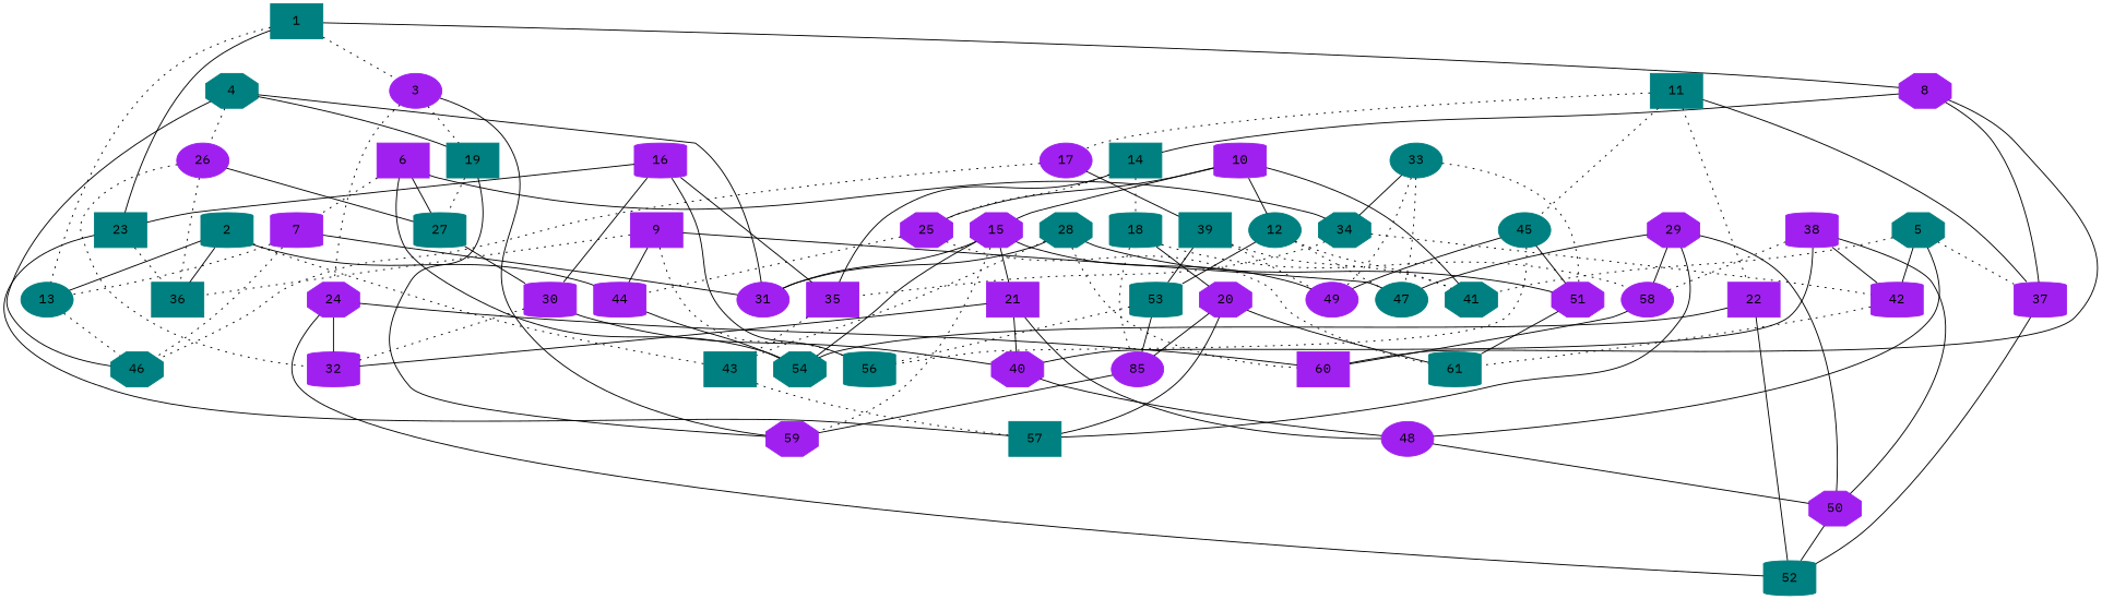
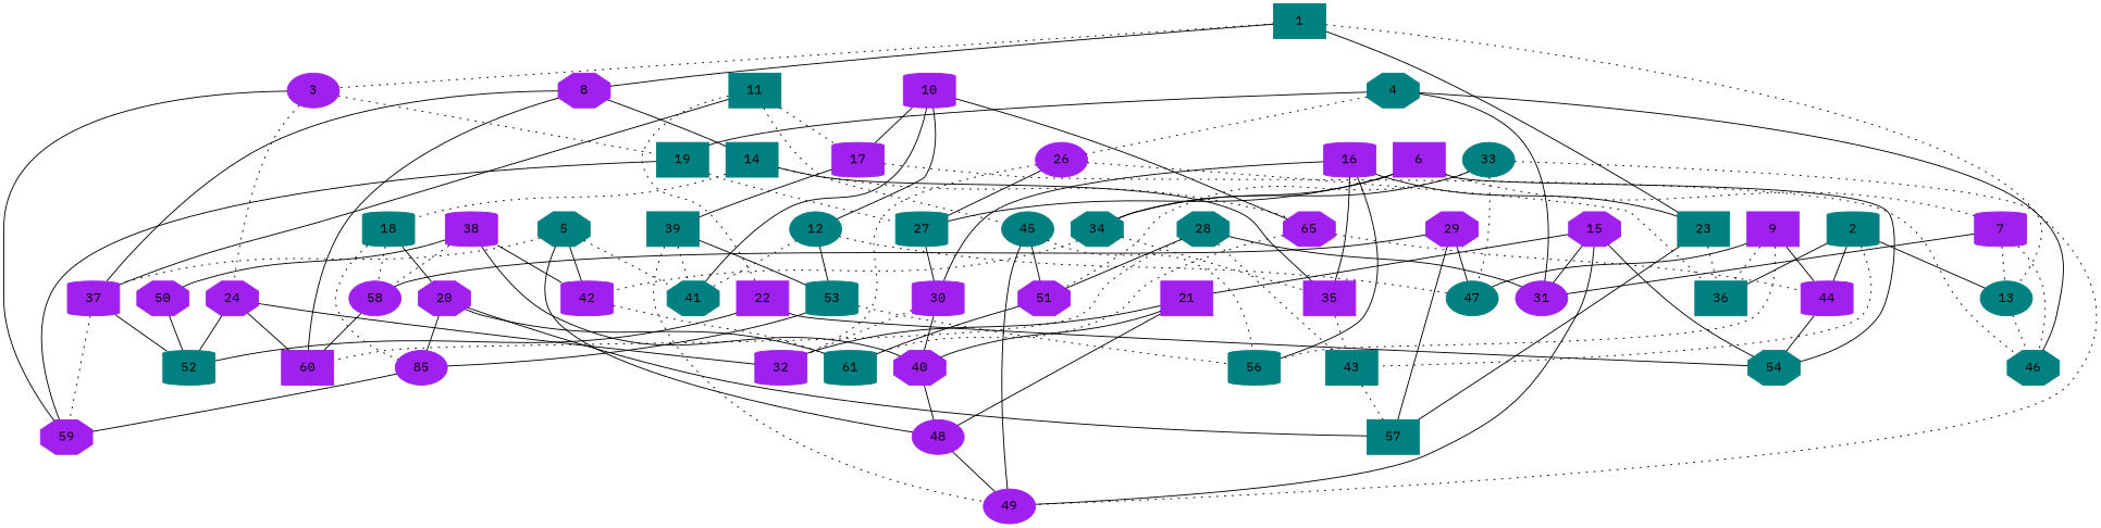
  graph {
    fontname="IBM Plex Mono"
    node [color=purple fontname="IBM Plex Mono" shape=octagon style=filled]
    edge [fontname="IBM Plex Mono" style=solid]
    1 [color=teal shape=box]
    3 [shape=ellipse]
    8
    13 [color=teal shape=ellipse]
    23 [color=teal shape=box]
    19 [color=teal shape=box]
    24
    59
    37 [shape=cylinder]
    14 [color=teal shape=box]
    60 [shape=box]
    46 [color=teal]
    36 [color=teal shape=box]
    57 [color=teal shape=box]
    2 [color=teal shape=cylinder]
    43 [color=teal shape=box]
    44 [shape=cylinder]
    54 [color=teal]
    27 [color=teal shape=cylinder]
    32 [shape=cylinder]
    52 [color=teal shape=cylinder]
    4 [color=teal]
    26 [shape=ellipse]
    31 [shape=ellipse]
    5 [color=teal]
    41 [color=teal]
    42 [shape=cylinder]
    48 [shape=ellipse]
    61 [color=teal shape=cylinder]
    50
    6 [shape=box]
    7 [shape=cylinder]
    34 [color=teal]
    30 [shape=cylinder]
    35 [shape=box]
-   25
+   25 [label=65]
    18 [color=teal shape=cylinder]
    22 [shape=box]
    9 [shape=box]
    47 [color=teal shape=ellipse]
    56 [color=teal shape=cylinder]
    10 [shape=cylinder]
    12 [color=teal shape=ellipse]
-   17 [shape=ellipse]
+   17 [shape=cylinder]
    53 [color=teal shape=cylinder]
    39 [color=teal shape=box]
    11 [color=teal shape=box]
    45 [color=teal shape=ellipse]
    49 [shape=ellipse]
    51
    n51 [label=85 shape=ellipse]
    20
    58 [shape=ellipse]
    15
    21 [shape=box]
    40
    16 [shape=cylinder]
    28 [color=teal]
    29
    33 [color=teal shape=ellipse]
    38 [shape=cylinder]
    1 -- 3 [style=dotted]
    1 -- 8
    1 -- 13 [style=dotted]
    1 -- 23
    3 -- 19 [style=dotted]
    3 -- 24 [style=dotted]
    3 -- 59
    8 -- 37
    8 -- 14
    8 -- 60
    13 -- 46 [style=dotted]
    23 -- 36 [style=dotted]
    23 -- 57
    19 -- 59
    19 -- 27 [style=dotted]
    24 -- 60
    24 -- 32
    24 -- 52
-   15 -- 59 [style=dotted]
+   37 -- 59 [style=dotted]
    37 -- 52
    14 -- 35
    14 -- 25 [style=dotted]
    14 -- 18 [style=dotted]
    2 -- 13
    2 -- 36
    2 -- 43 [style=dotted]
    2 -- 44
    43 -- 57 [style=dotted]
    44 -- 54
    27 -- 30
    4 -- 19
    4 -- 46
    4 -- 26 [style=dotted]
    4 -- 31
    26 -- 36 [style=dotted]
    26 -- 27
    26 -- 32 [style=dotted]
    5 -- 37 [style=dotted]
    5 -- 41 [style=dotted]
    5 -- 42
    5 -- 48
    42 -- 61 [style=dotted]
-   48 -- 50
+   48 -- 49
    50 -- 52
    6 -- 54
    6 -- 27
    6 -- 7 [style=dotted]
    6 -- 34
    7 -- 13 [style=dotted]
    7 -- 46 [style=dotted]
    7 -- 31
    34 -- 42 [style=dotted]
    34 -- 35 [style=dotted]
    30 -- 32 [style=dotted]
    30 -- 40
    35 -- 43 [style=dotted]
    25 -- 44 [style=dotted]
    25 -- 61 [style=dotted]
    18 -- n51 [style=dotted]
    18 -- 20
    18 -- 58 [style=dotted]
    22 -- 54
    22 -- 52
    9 -- 36 [style=dotted]
    9 -- 44
    9 -- 47
    9 -- 56 [style=dotted]
    10 -- 41
    10 -- 25
    10 -- 12
-   10 -- 15
+   10 -- 17
    12 -- 41 [style=dotted]
    12 -- 47 [style=dotted]
    12 -- 53
    17 -- 46 [style=dotted]
    17 -- 39
    53 -- 56 [style=dotted]
    53 -- n51
    39 -- 41 [style=dotted]
    39 -- 53
    39 -- 49 [style=dotted]
    11 -- 37
    11 -- 22 [style=dotted]
    11 -- 17 [style=dotted]
    11 -- 45 [style=dotted]
    45 -- 56 [style=dotted]
    45 -- 49
    45 -- 51
    51 -- 61
    n51 -- 59
    20 -- 57
    20 -- 61
    20 -- n51
    58 -- 60
    15 -- 54
    15 -- 31
    15 -- 49
    15 -- 21
    21 -- 32
    21 -- 48
    21 -- 40
    40 -- 48
    16 -- 23
    16 -- 30
    16 -- 35
    16 -- 56
    28 -- 60 [style=dotted]
    28 -- 43 [style=dotted]
    28 -- 31
    28 -- 51
    29 -- 57
-   29 -- 50
    29 -- 47
    29 -- 58
    33 -- 34
    33 -- 47 [style=dotted]
    33 -- 49 [style=dotted]
    33 -- 51 [style=dotted]
    38 -- 42
    38 -- 50
    38 -- 58 [style=dotted]
    38 -- 40
  }
